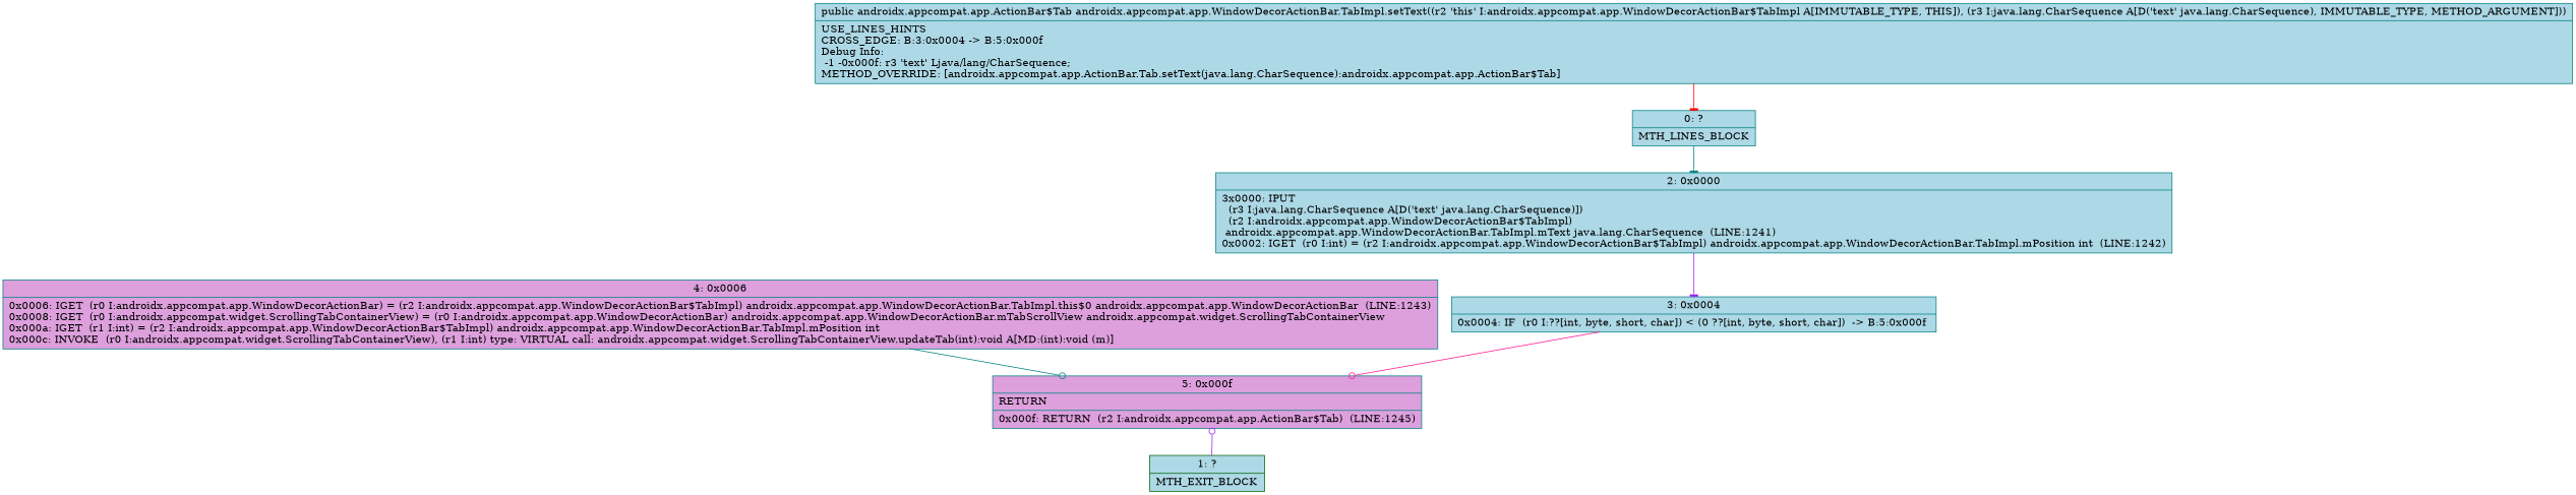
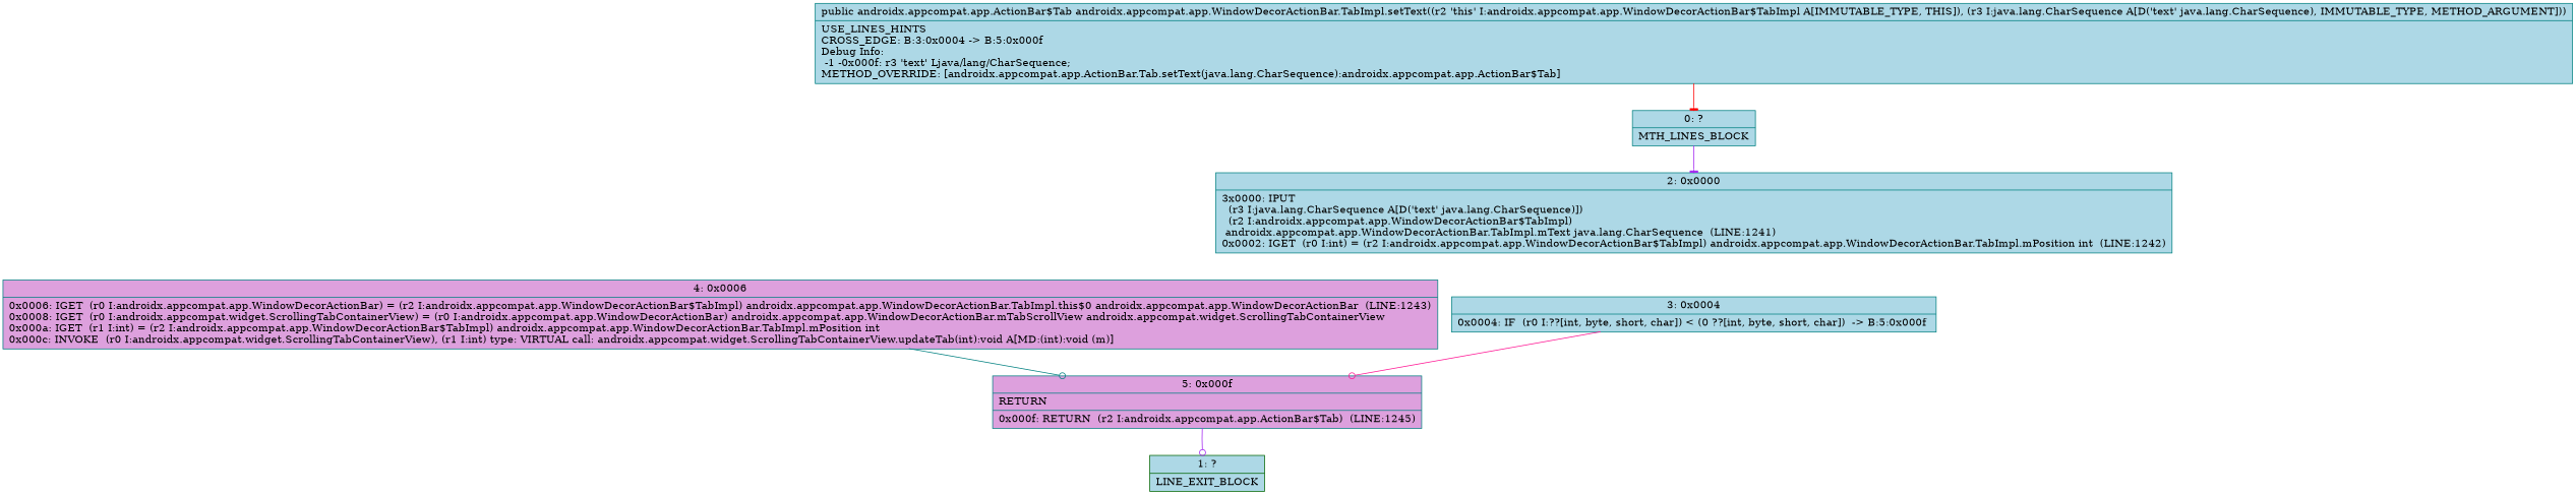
  digraph {
    node [color=teal fillcolor=lightblue shape=record style=filled]
    edge [arrowhead=tee color=teal]
    n1 [label="{0\:\ ?|MTH_LINES_BLOCK\l}"]
    n2 [label="{2\:\ 0x0000|3x0000: IPUT  \l  (r3 I:java.lang.CharSequence A[D('text' java.lang.CharSequence)])\l  (r2 I:androidx.appcompat.app.WindowDecorActionBar$TabImpl)\l androidx.appcompat.app.WindowDecorActionBar.TabImpl.mText java.lang.CharSequence  (LINE:1241)\l0x0002: IGET  (r0 I:int) = (r2 I:androidx.appcompat.app.WindowDecorActionBar$TabImpl) androidx.appcompat.app.WindowDecorActionBar.TabImpl.mPosition int  (LINE:1242)\l}"]
    n3 [label="{3\:\ 0x0004|0x0004: IF  (r0 I:??[int, byte, short, char]) \< (0 ??[int, byte, short, char])  \-\> B:5:0x000f \l}"]
    n4 [fillcolor=plum label="{5\:\ 0x000f|RETURN\l|0x000f: RETURN  (r2 I:androidx.appcompat.app.ActionBar$Tab)  (LINE:1245)\l}"]
    n5 [fillcolor=plum label="{4\:\ 0x0006|0x0006: IGET  (r0 I:androidx.appcompat.app.WindowDecorActionBar) = (r2 I:androidx.appcompat.app.WindowDecorActionBar$TabImpl) androidx.appcompat.app.WindowDecorActionBar.TabImpl.this$0 androidx.appcompat.app.WindowDecorActionBar  (LINE:1243)\l0x0008: IGET  (r0 I:androidx.appcompat.widget.ScrollingTabContainerView) = (r0 I:androidx.appcompat.app.WindowDecorActionBar) androidx.appcompat.app.WindowDecorActionBar.mTabScrollView androidx.appcompat.widget.ScrollingTabContainerView \l0x000a: IGET  (r1 I:int) = (r2 I:androidx.appcompat.app.WindowDecorActionBar$TabImpl) androidx.appcompat.app.WindowDecorActionBar.TabImpl.mPosition int \l0x000c: INVOKE  (r0 I:androidx.appcompat.widget.ScrollingTabContainerView), (r1 I:int) type: VIRTUAL call: androidx.appcompat.widget.ScrollingTabContainerView.updateTab(int):void A[MD:(int):void (m)]\l}"]
-   n6 [color=darkgreen label="{1\:\ ?|MTH_EXIT_BLOCK\l}"]
+   n6 [color=darkgreen label="{1\:\ ?|LINE_EXIT_BLOCK\l}"]
    n7 [label="{public androidx.appcompat.app.ActionBar$Tab androidx.appcompat.app.WindowDecorActionBar.TabImpl.setText((r2 'this' I:androidx.appcompat.app.WindowDecorActionBar$TabImpl A[IMMUTABLE_TYPE, THIS]), (r3 I:java.lang.CharSequence A[D('text' java.lang.CharSequence), IMMUTABLE_TYPE, METHOD_ARGUMENT]))  | USE_LINES_HINTS\lCROSS_EDGE: B:3:0x0004 \-\> B:5:0x000f\lDebug Info:\l  \-1 \-0x000f: r3 'text' Ljava\/lang\/CharSequence;\lMETHOD_OVERRIDE: [androidx.appcompat.app.ActionBar.Tab.setText(java.lang.CharSequence):androidx.appcompat.app.ActionBar$Tab]\l}"]
-   n1 -> n2
-   n2 -> n3 [color=purple]
+   n1 -> n2 [color=purple]
    n3 -> n4 [arrowhead=odot color=deeppink]
-   n6 -> n4 [arrowhead=odot color=purple]
+   n4 -> n6 [arrowhead=odot color=purple]
    n5 -> n4 [arrowhead=odot]
    n7 -> n1 [color=red]
  }
